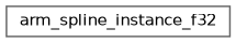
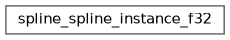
  digraph {
    rankdir=LR
-   n1 [color=grey40 fillcolor=white fontname=Helvetica fontsize=10 height=0.2 label=arm_spline_instance_f32 shape=box style=filled width=0.4]
+   n1 [color=grey40 fillcolor=white fontname=Helvetica fontsize=10 height=0.2 label=spline_spline_instance_f32 shape=box style=filled width=0.4]
  }
